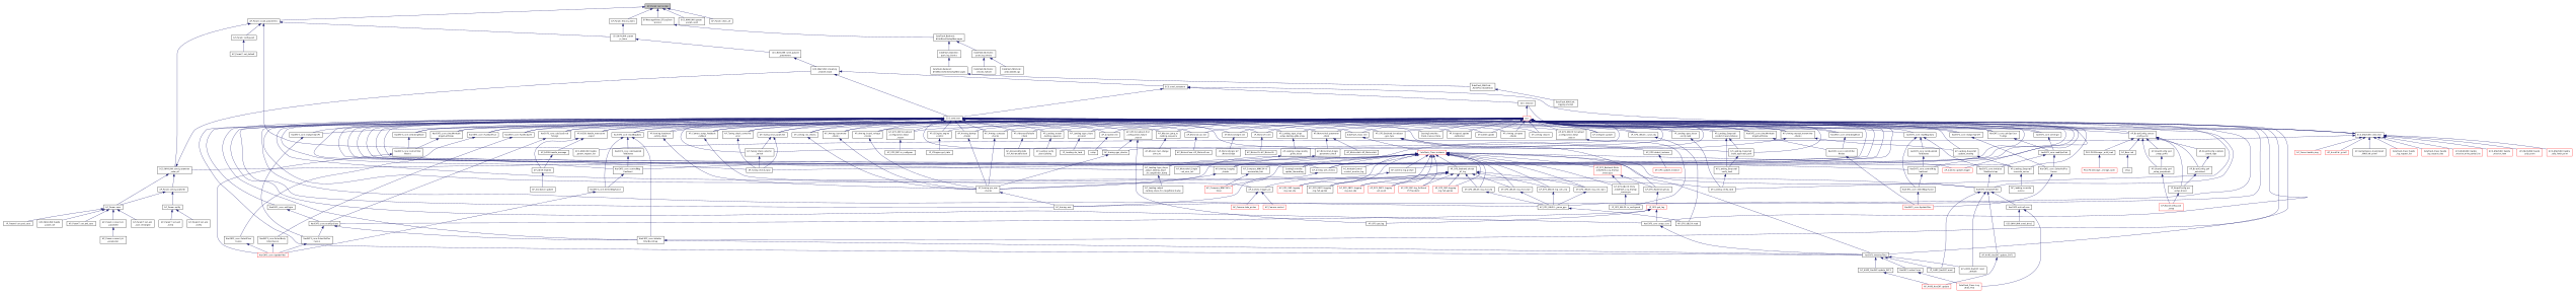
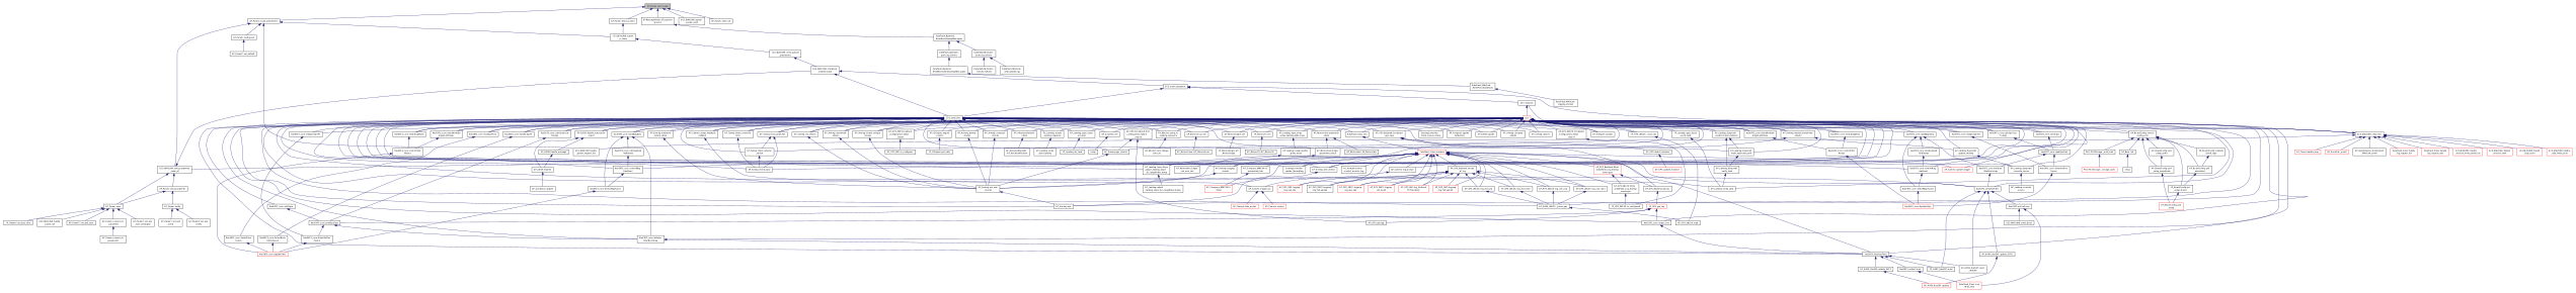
  digraph {
    fontname="Roboto Condensed"
    rankdir=TB
    node [color=black fillcolor=white fontname="Roboto Condensed" fontsize=10 shape=record style=filled]
    edge [color=midnightblue dir=back fontname="Roboto Condensed" fontsize=10 labelfontname=Helvetica labelfontsize=10 style=solid]
    n1 [fillcolor=grey75 fontcolor=black height=0.2 label="AP_Param::next_scalar" width=0.4]
    n2 [height=0.2 label="AP_Param::count_parameters" width=0.4]
    n3 [height=0.2 label="AP_Param::find_by_index" width=0.4]
    n4 [height=0.2 label="DFMessageWriter_DFLogStart\l::process" width=0.4]
    n5 [height=0.2 label="GCS_MAVLINK::queued\l_param_send" width=0.4]
    n6 [height=0.2 label="AP_Param::show_all" width=0.4]
    n7 [height=0.2 label="AP_Param::configured" width=0.4]
    n8 [height=0.2 label="GCS_MAVLINK::handle\l_param_request_list" width=0.4]
    n9 [height=0.2 label="GCS_MAVLINK::param\l_io_timer" width=0.4]
    n10 [height=0.2 label="GCS_MAVLINK::send_parameter\l_value_all" width=0.4]
    n11 [height=0.2 label="DataFlash_Backend::\lWriteMoreStartupMessages" width=0.4]
    n12 [height=0.2 label="AP_ParamT::set_default" width=0.4]
    n13 [height=0.2 label="GCS_MAVLINK::send_queued\l_parameters" width=0.4]
    n14 [height=0.2 label="GCS_MAVLINK::streaming\l_channel_mask" width=0.4]
    n15 [height=0.2 label="AP_Param::save" width=0.4]
    n16 [height=0.2 label="AP_Param::send_parameter" width=0.4]
    n17 [height=0.2 label="GCS::send_text" width=0.4]
    n18 [height=0.2 label="GCS::send_statustext" width=0.4]
    n19 [height=0.2 label="AP_ADSB::update" width=0.4]
    n20 [height=0.2 label="AP_ADSB::handle_transceiver\l_report" width=0.4]
    n21 [height=0.2 label="AP_AdvancedFailsafe\l::check" width=0.4]
    n22 [height=0.2 label="AP_Airspeed::init" width=0.4]
    n23 [height=0.2 label="AP_Airspeed::update\l_calibration" width=0.4]
    n24 [height=0.2 label="AP_Arming::barometer\l_checks" width=0.4]
    n25 [height=0.2 label="AP_Arming::arm" width=0.4]
    n26 [height=0.2 label="AP_Arming::airspeed\l_checks" width=0.4]
    n27 [height=0.2 label="AP_Arming::logging\l_checks" width=0.4]
    n28 [height=0.2 label="AP_Arming::ins_checks" width=0.4]
    n29 [height=0.2 label="AP_Arming::compass\l_checks" width=0.4]
    n30 [height=0.2 label="AP_Arming::gps_checks" width=0.4]
    n31 [height=0.2 label="AP_Arming::battery\l_checks" width=0.4]
    n32 [height=0.2 label="AP_Arming::hardware\l_safety_check" width=0.4]
    n33 [height=0.2 label="AP_Arming::manual_transmitter\l_checks" width=0.4]
    n34 [height=0.2 label="AP_Arming::board_voltage\l_checks" width=0.4]
    n35 [height=0.2 label="AP_Arming::arm_checks" width=0.4]
    n36 [height=0.2 label="AP_Arming::disarm" width=0.4]
    n37 [height=0.2 label="AP_BoardConfig::sensor\l_config_error" width=0.4]
    n38 [height=0.2 label="AP_Camera::setup_feedback\l_callback" width=0.4]
    n39 [height=0.2 label="AP_GPS::broadcast_first\l_configuration_failure\l_reason" width=0.4]
    n40 [height=0.2 label="AP_GPS_SBF::broadcast\l_configuration_failure\l_reason" width=0.4]
-   n41 [height=0.2 label="AP_GPS_UBLOX::_parse_gps" width=0.4]
+   n41 [height=0.2 label="AP_AHRS_UBLOX::_parse_gps" width=0.4]
    n42 [height=0.2 label="AP_GPS_UBLOX::_save_cfg" width=0.4]
    n43 [height=0.2 label="AP_GPS_UBLOX::broadcast\l_configuration_failure\l_reason" width=0.4]
    n44 [height=0.2 label="AP_GPS_Backend::broadcast\l_gps_type" width=0.4]
    n45 [height=0.2 label="NavEKF3_core::Initialise\lFilterBootstrap" width=0.4]
    n46 [height=0.2 label="NavEKF3::InitialiseFilter" width=0.4]
    n47 [height=0.2 label="NavEKF3_core::setup_core" width=0.4]
    n48 [height=0.2 label="AP_ICEngine::update" width=0.4]
    n49 [height=0.2 label="AP_ICEngine::engine\l_control" width=0.4]
    n50 [height=0.2 label="AP_Landing::verify_land" width=0.4]
    n51 [height=0.2 label="AP_Landing::restart\l_landing_sequence" width=0.4]
    n52 [height=0.2 label="AP_Landing_Deepstall\l::override_servos" width=0.4]
    n53 [height=0.2 label="AP_Landing_Deepstall\l::build_approach_path" width=0.4]
    n54 [height=0.2 label="AP_Landing_Deepstall\l::predict_travel_distance" width=0.4]
    n55 [height=0.2 label="AP_Landing::type_slope\l_do_land" width=0.4]
    n56 [height=0.2 label="AP_Landing::type_slope\l_verify_land" width=0.4]
    n57 [height=0.2 label="AP_Landing::type_slope\l_adjust_landing_slope\l_for_rangefinder_bump" width=0.4]
    n58 [height=0.2 label="AP_Landing::type_slope\l_setup_landing_glide_slope" width=0.4]
    n59 [height=0.2 label="AP_Mission::jump_to\l_landing_sequence" width=0.4]
    n60 [height=0.2 label="AP_MotorsCoax::init" width=0.4]
    n61 [height=0.2 label="AP_MotorsHeli::parameter\l_check" width=0.4]
    n62 [height=0.2 label="AP_MotorsHeli_Single\l::parameter_check" width=0.4]
    n63 [height=0.2 label="AP_MotorsSingle::init" width=0.4]
    n64 [height=0.2 label="AP_MotorsTri::init" width=0.4]
    n65 [height=0.2 label="NavEKF2::InitialiseFilter" width=0.4]
    n66 [height=0.2 label="NavEKF2_core::setAidingMode" width=0.4]
    n67 [height=0.2 label="NavEKF2_core::checkAttitude\lAlignmentStatus" width=0.4]
    n68 [height=0.2 label="NavEKF2_core::setOrigin" width=0.4]
    n69 [height=0.2 label="NavEKF2_core::controlMag\lYawReset" width=0.4]
    n70 [height=0.2 label="NavEKF2_core::realignYawGPS" width=0.4]
    n71 [height=0.2 label="NavEKF2_core::readMagData" width=0.4]
    n72 [height=0.2 label="NavEKF2_core::calcGpsGood\lToAlign" width=0.4]
    n73 [height=0.2 label="NavEKF3_core::setAidingMode" width=0.4]
    n74 [height=0.2 label="NavEKF3_core::checkAttitude\lAlignmentStatus" width=0.4]
    n75 [height=0.2 label="NavEKF3_core::setOrigin" width=0.4]
    n76 [height=0.2 label="NavEKF3_core::controlMag\lYawReset" width=0.4]
    n77 [height=0.2 label="NavEKF3_core::realignYawGPS" width=0.4]
    n78 [height=0.2 label="NavEKF3_core::readMagData" width=0.4]
    n79 [height=0.2 label="NavEKF3_core::FuseOptFlow" width=0.4]
    n80 [height=0.2 label="NavEKF3_core::FuseBodyVel" width=0.4]
    n81 [height=0.2 label="NavEKF3_core::calcGpsGood\lToAlign" width=0.4]
    n82 [height=0.2 label="SoaringController::\lcheck_cruise_criteria" width=0.4]
    n83 [height=0.2 label="SoaringController::\lupdate_thermalling" width=0.4]
    n84 [height=0.2 label="AP_Tuning::check_selector\l_switch" width=0.4]
    n85 [height=0.2 label="AP_Tuning::check_input" width=0.4]
    n86 [height=0.2 label="AP_Tuning::next_parameter" width=0.4]
    n87 [height=0.2 label="AP_Tuning::check_controller\l_error" width=0.4]
    n88 [height=0.2 label="DataFlash_Class::Init" width=0.4]
    n89 [height=0.2 label="GCS::instance" width=0.4]
    n90 [height=0.2 label="GCS_MAVLINK::send_text" width=0.4]
    n91 [height=0.2 label="AP_ADSB::enabled" width=0.4]
    n92 [height=0.2 label="AP_ADSB::handle_message" width=0.4]
    n93 [height=0.2 label="AP_AdvancedFailsafe\l::AP_AdvancedFailsafe" width=0.4]
    n94 [height=0.2 label=setup width=0.4]
    n95 [height=0.2 label="AP_Arming::pre_arm\l_checks" width=0.4]
    n96 [height=0.2 label="AP_Landing_Deepstall\l::update_steering" width=0.4]
    n97 [height=0.2 label="PX4::PX4Storage::_mtd_load" width=0.4]
    n98 [height=0.2 label="AP_Baro::init" width=0.4]
    n99 [height=0.2 label="AP_BoardConfig::px4\l_autodetect" width=0.4]
    n100 [height=0.2 label="AP_BoardConfig::px4\l_setup_drivers" width=0.4]
    n101 [height=0.2 label="AP_BoardConfig::px4\l_setup_peripherals" width=0.4]
    n102 [height=0.2 label="AP_BoardConfig::px4\l_setup_px4io" width=0.4]
    n103 [height=0.2 label="AP_BoardConfig::validate\l_board_type" width=0.4]
    n104 [height=0.2 label="AP_Camera::trigger_pic" width=0.4]
    n105 [height=0.2 label="AP_GPS::get_lag" width=0.4]
    n106 [height=0.2 label="AP_GPS_SBF::is_configured" width=0.4]
    n107 [height=0.2 label="AP_GPS_UBLOX::read" width=0.4]
    n108 [height=0.2 label="AP_GPS_UBLOX::is_configured" width=0.4]
    n109 [height=0.2 label="AP_GPS::detect_instance" width=0.4]
    n110 [height=0.2 label="AP_GPS_Backend::get_lag" width=0.4]
    n111 [height=0.2 label="AP_AHRS_NavEKF::update_EKF3" width=0.4]
    n112 [height=0.2 label="AP_AHRS_NavEKF::reset" width=0.4]
    n113 [height=0.2 label="AP_AHRS_NavEKF::reset\l_attitude" width=0.4]
    n114 [height=0.2 label="NavEKF3::activeCores" width=0.4]
    n115 [height=0.2 label="AP_ICEngine::get_state" width=0.4]
    n116 [height=0.2 label="AP_Landing::verify\l_abort_landing" width=0.4]
    n117 [height=0.2 label="AP_Landing::override\l_servos" width=0.4]
    n118 [height=0.2 label="AP_Landing_Deepstall\l::verify_land" width=0.4]
    n119 [height=0.2 label="AP_Landing::do_land" width=0.4]
    n120 [height=0.2 label="AP_Landing::adjust\l_landing_slope_for_rangefinder_bump" width=0.4]
    n121 [height=0.2 label="AP_Landing::setup_landing\l_glide_slope" width=0.4]
    n122 [height=0.2 label="AP_Mission::last_change\l_time_ms" width=0.4]
    n123 [height=0.2 label="AP_MotorsCoax::AP_MotorsCoax" width=0.4]
    n124 [height=0.2 label="AP_MotorsHeli::AP_MotorsHeli" width=0.4]
    n125 [height=0.2 label="AP_MotorsHeli_Single\l::set_acro_tail" width=0.4]
    n126 [height=0.2 label="AP_MotorsSingle::AP\l_MotorsSingle" width=0.4]
    n127 [height=0.2 label="AP_MotorsTri::AP_MotorsTri" width=0.4]
    n128 [height=0.2 label="AP_AHRS_NavEKF::update_EKF2" width=0.4]
    n129 [height=0.2 label="NavEKF2::activeCores" width=0.4]
    n130 [height=0.2 label="NavEKF2_core::controlFilter\lModes" width=0.4]
    n131 [height=0.2 label="NavEKF2_core::readGpsData" width=0.4]
    n132 [height=0.2 label="NavEKF2_core::SelectMagFusion" width=0.4]
    n133 [height=0.2 label="NavEKF2_core::SelectVelPos\lFusion" width=0.4]
    n134 [height=0.2 label="NavEKF2_core::Initialise\lFilterBootstrap" width=0.4]
    n135 [height=0.2 label="NavEKF2_core::calcQuatAnd\lFieldStates" width=0.4]
    n136 [height=0.2 label="NavEKF3_core::controlFilter\lModes" width=0.4]
    n137 [height=0.2 label="NavEKF3_core::readGpsData" width=0.4]
    n138 [height=0.2 label="NavEKF3_core::SelectMagFusion" width=0.4]
    n139 [height=0.2 label="NavEKF3_core::SelectVelPos\lFusion" width=0.4]
    n140 [height=0.2 label="NavEKF3_core::calcQuatAnd\lFieldStates" width=0.4]
    n141 [height=0.2 label="NavEKF3_core::SelectFlow\lFusion" width=0.4]
    n142 [height=0.2 label="NavEKF3_core::SelectBody\lOdomFusion" width=0.4]
    n143 [color=red height=0.2 label="DataFlash_Class::instance" width=0.4]
    n144 [height=0.2 label="AP_Avoidance::update" width=0.4]
    n145 [color=red height=0.2 label="PX4::PX4Storage::_storage_open" width=0.4]
    n146 [height=0.2 label=setup width=0.4]
    n147 [color=red height=0.2 label="AP_BoardConfig::px4\l_setup" width=0.4]
    n148 [color=red height=0.2 label="AP_Camera::control" width=0.4]
    n149 [color=red height=0.2 label="AP_Camera::take_picture" width=0.4]
    n150 [color=red height=0.2 label="AP_GPS::update_instance" width=0.4]
    n151 [color=red height=0.2 label="AP_GPS::get_lag" width=0.4]
    n152 [color=red height=0.2 label="NavEKF3_core::UpdateFilter" width=0.4]
    n153 [color=red height=0.2 label="AP_AHRS_NavEKF::update" width=0.4]
    n154 [color=red height=0.2 label="DataFlash_Class::Log\l_Write_POS" width=0.4]
    n155 [height=0.2 label="GCS_MAVLINK::send_ahrs2" width=0.4]
    n156 [color=red height=0.2 label="NavEKF2_core::UpdateFilter" width=0.4]
    n157 [height=0.2 label="AC_AttitudeControl\l::control_monitor_log" width=0.4]
    n158 [height=0.2 label="AP_Camera::log_picture" width=0.4]
    n159 [color=red height=0.2 label="AP_Camera::update_trigger" width=0.4]
    n160 [color=red height=0.2 label="AP_Compass_MMC3416\l::timer" width=0.4]
    n161 [height=0.2 label="AP_Compass_MMC3416\l::accumulate_field" width=0.4]
    n162 [color=red height=0.2 label="AP_GPS_SBF::log_ExtEvent\lPVTGeodetic" width=0.4]
    n163 [color=red height=0.2 label="AP_GPS_SBP::logging\l_log_full_update" width=0.4]
    n164 [color=red height=0.2 label="AP_GPS_SBP::logging\l_log_raw_sbp" width=0.4]
    n165 [height=0.2 label="AP_GPS_SBP2::logging\l_log_full_update" width=0.4]
    n166 [color=red height=0.2 label="AP_GPS_SBP2::logging\l_log_raw_sbp" width=0.4]
    n167 [color=red height=0.2 label="AP_GPS_SBP2::logging\l_ext_event" width=0.4]
    n168 [height=0.2 label="AP_GPS_UBLOX::log_mon_hw" width=0.4]
    n169 [height=0.2 label="AP_GPS_UBLOX::log_mon_hw2" width=0.4]
    n170 [height=0.2 label="AP_GPS_UBLOX::log_rxm_raw" width=0.4]
    n171 [height=0.2 label="AP_GPS_UBLOX::log_rxm_rawx" width=0.4]
    n172 [height=0.2 label="AP_GPS_UBLOX::Write\l_DataFlash_Log_Startup\l_messages" width=0.4]
    n173 [color=red height=0.2 label="AP_GPS_Backend::Write\l_DataFlash_Log_Startup\l_messages" width=0.4]
    n174 [height=0.2 label="AP_GPS_Backend::should\l_df_log" width=0.4]
    n175 [height=0.2 label="AP_Param::convert_old\l_parameter" width=0.4]
    n176 [height=0.2 label="AP_ParamT::set_and_save" width=0.4]
    n177 [height=0.2 label="AP_ParamT::set_and\l_save_ifchanged" width=0.4]
    n178 [height=0.2 label="AP_ParamV::set_and_save" width=0.4]
    n179 [height=0.2 label="GCS_MAVLINK::handle\l_param_set" width=0.4]
    n180 [height=0.2 label="AP_Param::notify" width=0.4]
    n181 [height=0.2 label="AP_Param::convert_old\l_parameters" width=0.4]
    n182 [height=0.2 label="AP_ParamT::set_and\l_notify" width=0.4]
    n183 [height=0.2 label="AP_ParamV::set_and\l_notify" width=0.4]
    n184 [color=red height=0.2 label=gcs width=0.4]
    n185 [color=red height=0.2 label="AC_Fence::handle_msg" width=0.4]
    n186 [color=red height=0.2 label="AP_AccelCal::_printf" width=0.4]
    n187 [height=0.2 label="AP_InertialSensor_UserInteract\l_MAVLink::printf" width=0.4]
    n188 [color=red height=0.2 label="DataFlash_Class::handle\l_log_request_list" width=0.4]
    n189 [color=red height=0.2 label="DataFlash_Class::handle\l_log_request_data" width=0.4]
    n190 [color=red height=0.2 label="GCS_MAVLINK::handle\l_mission_write_partial_list" width=0.4]
    n191 [color=red height=0.2 label="GCS_MAVLINK::handle\l_mission_item" width=0.4]
    n192 [color=red height=0.2 label="GCS_MAVLINK::handle\l_rally_point" width=0.4]
    n193 [color=red height=0.2 label="GCS_MAVLINK::handle\l_rally_fetch_point" width=0.4]
    n194 [height=0.2 label="DataFlash_Backend::\lpush_log_blocks" width=0.4]
    n195 [height=0.2 label="DataFlash_MAVLink::\lpush_log_blocks" width=0.4]
    n196 [height=0.2 label="DataFlash_Backend::\lWriteBlockCheckStartupMessages" width=0.4]
    n197 [height=0.2 label="DataFlash_MAVLink::\lperiodic_fullrate" width=0.4]
    n198 [height=0.2 label="DataFlash_MAVLink::\lListAvailableLogs" width=0.4]
    n199 [height=0.2 label="DataFlash_MAVLink::\l_WritePrioritisedBlock" width=0.4]
    n200 [height=0.2 label="DataFlash_MAVLink::\llogging_started" width=0.4]
    n1 -> n2
    n1 -> n3
    n1 -> n4
    n1 -> n5
    n1 -> n6
    n2 -> n7
    n2 -> n8
    n2 -> n9
    n2 -> n10
    n3 -> n9
    n4 -> n11
    n7 -> n12
    n9 -> n13
    n10 -> n14
    n10 -> n15
    n10 -> n16
    n11 -> n194
    n11 -> n195
    n13 -> n14
    n14 -> n17
    n14 -> n18
    n15 -> n175
    n15 -> n176
    n15 -> n177
    n15 -> n178
    n15 -> n179
    n16 -> n15
    n16 -> n180
    n17 -> n19
    n17 -> n20
    n17 -> n21
    n17 -> n22
    n17 -> n23
    n17 -> n24
    n17 -> n25
    n17 -> n26
    n17 -> n27
    n17 -> n28
    n17 -> n29
    n17 -> n30
    n17 -> n31
    n17 -> n32
    n17 -> n33
    n17 -> n34
    n17 -> n35
    n17 -> n36
    n17 -> n37
    n17 -> n38
    n17 -> n39
    n17 -> n40
    n17 -> n41
    n17 -> n42
    n17 -> n43
    n17 -> n44
    n17 -> n45
    n17 -> n46
    n17 -> n47
    n17 -> n48
    n17 -> n49
    n17 -> n50
    n17 -> n51
    n17 -> n52
    n17 -> n53
    n17 -> n54
    n17 -> n55
    n17 -> n56
    n17 -> n57
    n17 -> n58
    n17 -> n59
    n17 -> n60
    n17 -> n61
    n17 -> n62
    n17 -> n63
    n17 -> n64
    n17 -> n65
    n17 -> n66
    n17 -> n67
    n17 -> n68
    n17 -> n69
    n17 -> n70
    n17 -> n71
    n17 -> n72
    n17 -> n73
    n17 -> n74
    n17 -> n75
    n17 -> n76
    n17 -> n77
    n17 -> n78
    n17 -> n79
    n17 -> n80
    n17 -> n81
    n17 -> n82
    n17 -> n83
    n17 -> n84
    n17 -> n85
    n17 -> n86
    n17 -> n87
    n17 -> n88
    n18 -> n17
    n18 -> n89
    n18 -> n90
    n20 -> n91
    n20 -> n92
    n21 -> n93
    n22 -> n94
    n24 -> n95
    n27 -> n95
    n28 -> n95
    n29 -> n95
    n30 -> n95
    n31 -> n95
    n32 -> n95
    n33 -> n95
    n33 -> n96
    n34 -> n95
    n35 -> n25
    n37 -> n97
    n37 -> n98
    n37 -> n99
    n37 -> n100
    n37 -> n101
    n37 -> n102
    n37 -> n103
    n38 -> n104
    n39 -> n30
    n39 -> n105
    n40 -> n106
    n41 -> n107
    n42 -> n107
    n43 -> n108
    n44 -> n109
    n44 -> n110
    n45 -> n46
    n46 -> n111
    n46 -> n112
    n46 -> n113
    n46 -> n114
    n47 -> n46
    n49 -> n115
    n51 -> n116
    n52 -> n117
    n53 -> n118
    n54 -> n53
    n54 -> n118
    n55 -> n119
    n56 -> n50
    n57 -> n120
    n58 -> n121
    n59 -> n122
    n60 -> n123
    n61 -> n62
    n61 -> n124
    n62 -> n125
    n63 -> n126
    n64 -> n127
    n65 -> n112
    n65 -> n113
    n65 -> n128
    n65 -> n129
    n66 -> n130
    n67 -> n130
    n68 -> n131
    n69 -> n132
    n70 -> n133
    n71 -> n132
    n71 -> n134
    n71 -> n135
    n72 -> n131
    n73 -> n136
    n74 -> n136
    n75 -> n137
    n76 -> n138
    n77 -> n139
    n78 -> n45
    n78 -> n138
    n78 -> n140
    n79 -> n141
    n80 -> n142
    n81 -> n137
    n84 -> n85
    n86 -> n84
    n86 -> n85
    n87 -> n85
    n88 -> n143
    n89 -> n184
    n90 -> n8
    n90 -> n89
    n90 -> n185
    n90 -> n186
    n90 -> n187
    n90 -> n188
    n90 -> n189
    n90 -> n190
    n90 -> n191
    n90 -> n192
    n90 -> n193
    n91 -> n144
    n92 -> n91
    n95 -> n25
    n96 -> n52
    n97 -> n145
    n98 -> n146
    n99 -> n100
    n100 -> n147
    n101 -> n147
    n102 -> n101
    n103 -> n99
    n104 -> n148
    n104 -> n149
    n109 -> n150
    n110 -> n151
    n111 -> n153
    n114 -> n154
    n118 -> n50
    n121 -> n57
    n128 -> n153
    n129 -> n154
    n129 -> n155
    n130 -> n156
    n131 -> n133
    n131 -> n134
    n132 -> n156
    n133 -> n156
    n134 -> n65
    n135 -> n69
    n136 -> n152
    n137 -> n45
    n137 -> n139
    n138 -> n152
    n139 -> n152
    n140 -> n76
    n141 -> n152
    n142 -> n152
    n143 -> n10
    n143 -> n27
    n143 -> n35
    n143 -> n46
    n143 -> n65
    n143 -> n83
    n143 -> n157
    n143 -> n158
    n143 -> n159
    n143 -> n160
    n143 -> n161
    n143 -> n162
    n143 -> n163
    n143 -> n164
    n143 -> n165
    n143 -> n166
    n143 -> n167
    n143 -> n168
    n143 -> n169
    n143 -> n170
    n143 -> n171
    n143 -> n172
    n143 -> n173
    n143 -> n174
    n151 -> n47
    n151 -> n105
    n151 -> n137
    n158 -> n104
    n161 -> n160
    n168 -> n41
    n169 -> n41
    n170 -> n41
    n171 -> n41
    n172 -> n108
    n173 -> n110
    n173 -> n172
    n174 -> n162
    n174 -> n163
    n174 -> n164
    n174 -> n165
    n174 -> n166
    n174 -> n167
    n174 -> n168
    n174 -> n169
    n174 -> n170
    n174 -> n171
    n175 -> n181
    n180 -> n182
    n180 -> n183
    n184 -> n19
    n184 -> n20
    n184 -> n21
    n184 -> n22
    n184 -> n23
    n184 -> n24
    n184 -> n25
    n184 -> n26
    n184 -> n27
    n184 -> n28
    n184 -> n29
    n184 -> n30
    n184 -> n31
    n184 -> n32
    n184 -> n33
    n184 -> n34
    n184 -> n35
    n184 -> n36
    n184 -> n37
    n184 -> n38
    n184 -> n39
    n184 -> n40
    n184 -> n41
    n184 -> n42
    n184 -> n43
    n184 -> n44
    n184 -> n45
    n184 -> n46
    n184 -> n47
    n184 -> n48
    n184 -> n49
    n184 -> n50
    n184 -> n51
    n184 -> n52
    n184 -> n53
    n184 -> n54
    n184 -> n55
    n184 -> n56
    n184 -> n57
    n184 -> n58
    n184 -> n59
    n184 -> n60
    n184 -> n61
    n184 -> n62
    n184 -> n63
    n184 -> n64
    n184 -> n65
    n184 -> n66
    n184 -> n67
    n184 -> n68
    n184 -> n69
    n184 -> n70
    n184 -> n71
    n184 -> n72
    n184 -> n73
    n184 -> n74
    n184 -> n76
    n184 -> n77
    n184 -> n78
    n184 -> n79
    n184 -> n80
    n184 -> n81
    n184 -> n82
    n184 -> n83
    n184 -> n84
    n184 -> n85
    n184 -> n86
    n184 -> n87
    n184 -> n88
    n184 -> n90
    n184 -> n96
    n184 -> n158
    n184 -> n159
    n194 -> n196
    n195 -> n197
    n195 -> n198
    n196 -> n199
    n199 -> n200
  }
